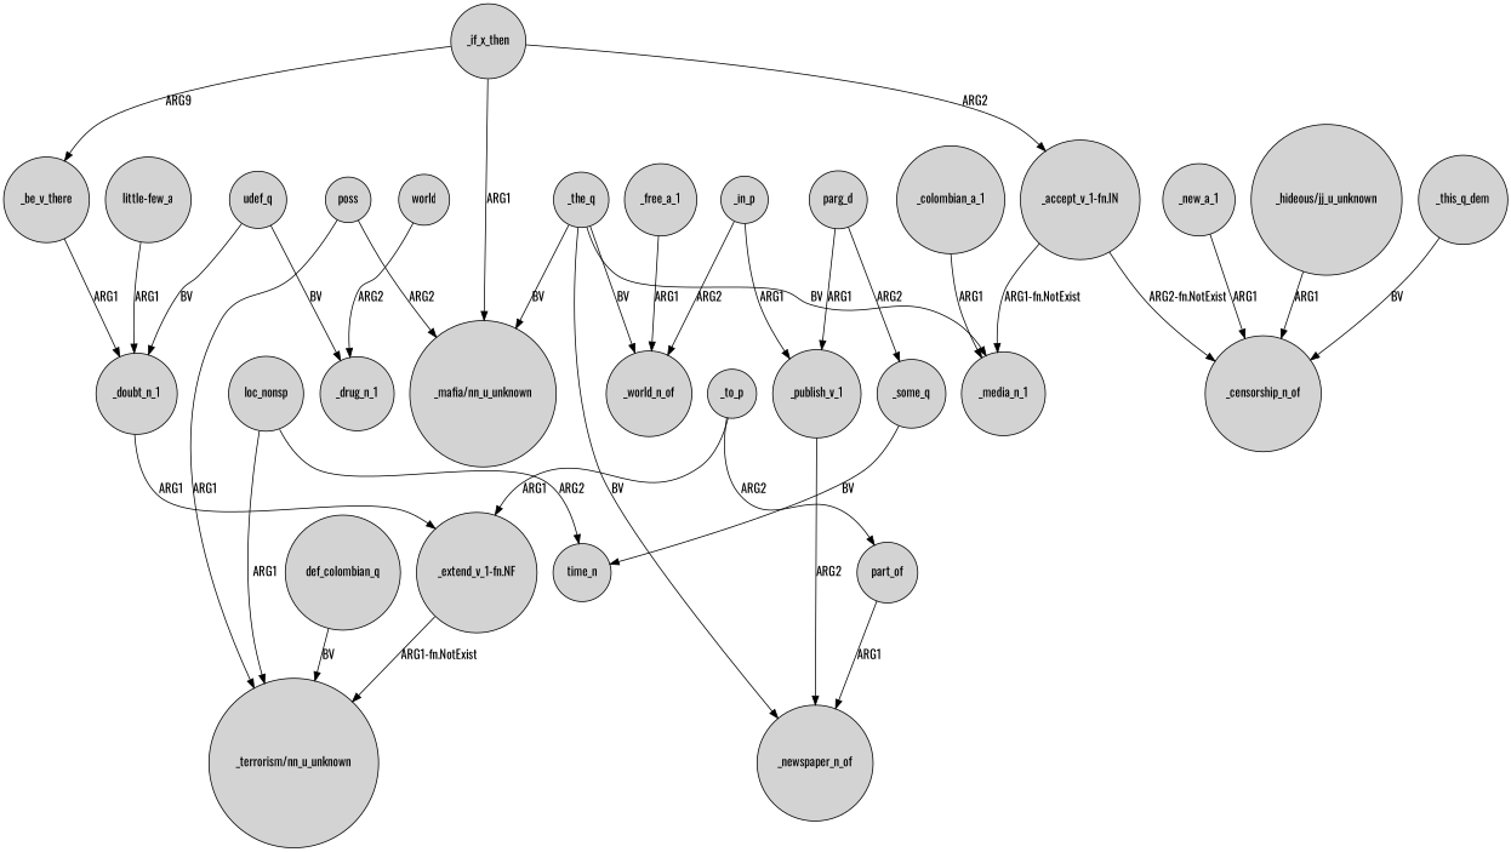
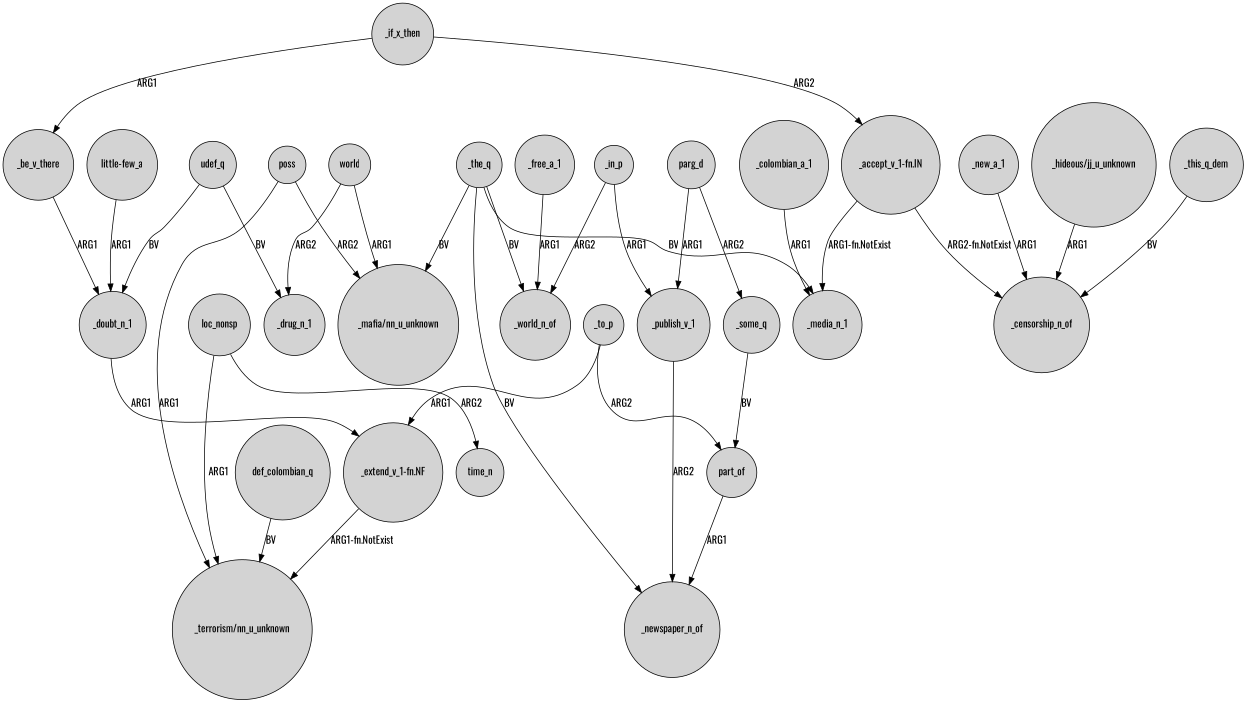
  digraph {
    fontname=Oswald
    node [fontname=Oswald shape=circle style=filled]
    edge [fontname=Oswald]
    poss
    "_terrorism/nn_u_unknown"
    "_mafia/nn_u_unknown"
    _the_q
    _world_n_of
    _newspaper_n_of
    _media_n_1
    _in_p
    _publish_v_1
    part_of
    _some_q
    time_n
    n13 [label=def_colombian_q]
    _new_a_1
    _censorship_n_of
    "_hideous/jj_u_unknown"
    udef_q
    _drug_n_1
    _doubt_n_1
    "_extend_v_1-fn.NF"
    "_accept_v_1-fn.IN"
    loc_nonsp
    parg_d
    n24 [label=world]
    _to_p
    _if_x_then
    _be_v_there
    _colombian_a_1
    _this_q_dem
    _free_a_1
    "little-few_a"
    poss -> "_terrorism/nn_u_unknown" [label=ARG1]
    poss -> "_mafia/nn_u_unknown" [label=ARG2]
    _the_q -> "_mafia/nn_u_unknown" [label=BV]
    _the_q -> _world_n_of [label=BV]
    _the_q -> _newspaper_n_of [label=BV]
    _the_q -> _media_n_1 [label=BV]
    _in_p -> _world_n_of [label=ARG2]
    _in_p -> _publish_v_1 [label=ARG1]
    _publish_v_1 -> _newspaper_n_of [label=ARG2]
    part_of -> _newspaper_n_of [label=ARG1]
-   _some_q -> time_n [label=BV]
+   _some_q -> part_of [label=BV]
    n13 -> "_terrorism/nn_u_unknown" [label=BV]
    _new_a_1 -> _censorship_n_of [label=ARG1]
    "_hideous/jj_u_unknown" -> _censorship_n_of [label=ARG1]
    udef_q -> _drug_n_1 [label=BV]
    udef_q -> _doubt_n_1 [label=BV]
    _doubt_n_1 -> "_extend_v_1-fn.NF" [label=ARG1]
    "_extend_v_1-fn.NF" -> "_terrorism/nn_u_unknown" [label="ARG1-fn.NotExist"]
    "_accept_v_1-fn.IN" -> _media_n_1 [label="ARG1-fn.NotExist"]
    "_accept_v_1-fn.IN" -> _censorship_n_of [label="ARG2-fn.NotExist"]
    loc_nonsp -> "_terrorism/nn_u_unknown" [label=ARG1]
    loc_nonsp -> time_n [label=ARG2]
    parg_d -> _publish_v_1 [label=ARG1]
    parg_d -> _some_q [label=ARG2]
-   _if_x_then -> "_mafia/nn_u_unknown" [label=ARG1]
+   n24 -> "_mafia/nn_u_unknown" [label=ARG1]
    n24 -> _drug_n_1 [label=ARG2]
    _to_p -> part_of [label=ARG2]
    _to_p -> "_extend_v_1-fn.NF" [label=ARG1]
    _if_x_then -> "_accept_v_1-fn.IN" [label=ARG2]
-   _if_x_then -> _be_v_there [label=ARG9]
+   _if_x_then -> _be_v_there [label=ARG1]
    _be_v_there -> _doubt_n_1 [label=ARG1]
    _colombian_a_1 -> _media_n_1 [label=ARG1]
    _this_q_dem -> _censorship_n_of [label=BV]
    _free_a_1 -> _world_n_of [label=ARG1]
    "little-few_a" -> _doubt_n_1 [label=ARG1]
  }
